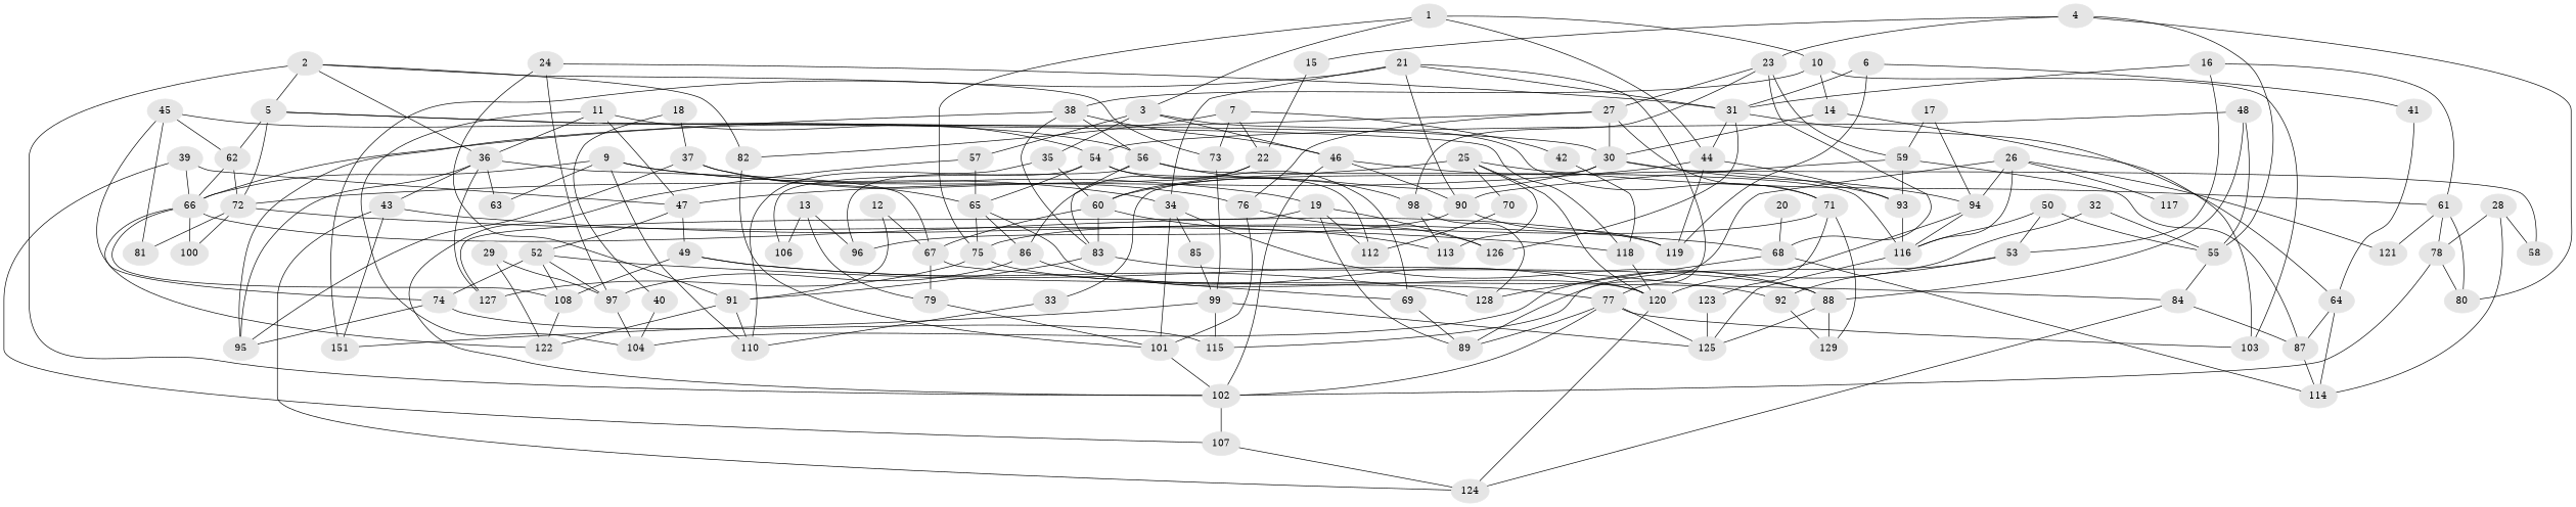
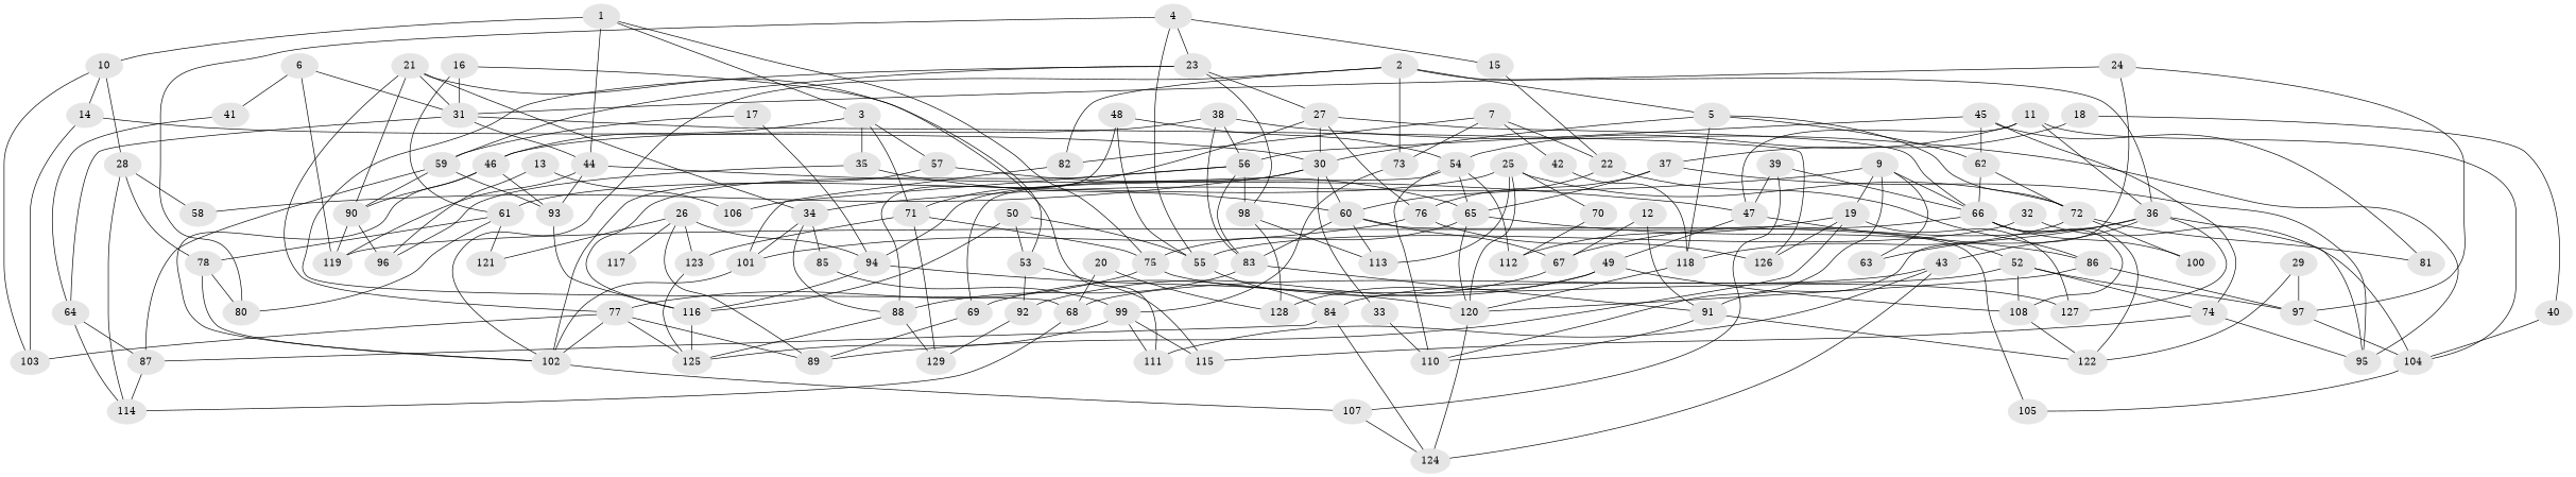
  graph {
    node [color=gray90 style=filled]
    1
    3
    10
    44
    75
    35
    46
    57
    71
    14
    28
    103
    119
    47
    93
    127
    77
    2
    5
    36
    73
    82
    102
    30
    62
    72
    118
    63
    67
    43
    95
    99
    101
    107
    96
    60
    90
    65
    123
    129
    4
    15
    23
    55
    80
    22
    59
    68
    27
    98
    84
    94
    58
    33
    66
    81
    100
    120
    6
    31
    41
    126
    64
    7
    42
    86
    18
    37
    40
    88
    125
    9
    19
    34
    110
    89
    112
    85
    122
    108
    78
    114
    11
    54
    104
    49
    52
    69
+   105
    12
    91
-   79
    13
    106
    16
    53
    61
    92
    115
    121
    17
    87
    116
    76
    20
    128
    21
-   111 [label=151]
+   111
    113
    83
    97
    24
    25
    70
    124
    26
    117
    29
    32
    38
    56
    39
    45
    74
    48
    50
    1 -- 3
    1 -- 10
    1 -- 44
    1 -- 75
    3 -- 35
    3 -- 46
    3 -- 57
    3 -- 71
    10 -- 14
-   10 -- 38
+   10 -- 28
    10 -- 103
    44 -- 119
    44 -- 47
    44 -- 93
    75 -- 127
    75 -- 77
    35 -- 96
    35 -- 60
    46 -- 93
    46 -- 102
    46 -- 90
    57 -- 102
    57 -- 65
    71 -- 75
    71 -- 123
    71 -- 129
    14 -- 103
    14 -- 30
    28 -- 58
    28 -- 78
    28 -- 114
    47 -- 49
    47 -- 52
    93 -- 116
    77 -- 103
    77 -- 102
    77 -- 125
    77 -- 89
    2 -- 5
    2 -- 36
    2 -- 73
    2 -- 82
    2 -- 102
    5 -- 30
    5 -- 62
    5 -- 72
    5 -- 118
    36 -- 127
    36 -- 63
    36 -- 67
    36 -- 43
    36 -- 95
    73 -- 99
    82 -- 101
    102 -- 107
    30 -- 60
    30 -- 94
    30 -- 58
    30 -- 33
    62 -- 72
    62 -- 66
    72 -- 118
    72 -- 81
    72 -- 100
    118 -- 120
    67 -- 69
-   67 -- 79
    43 -- 68
    43 -- 111
    43 -- 124
    99 -- 125
    99 -- 115
    99 -- 111
    101 -- 102
    107 -- 124
    60 -- 67
+   60 -- 105
    60 -- 113
    60 -- 83
    90 -- 119
    90 -- 96
    65 -- 75
    65 -- 120
    65 -- 86
    123 -- 125
    4 -- 15
    4 -- 23
    4 -- 55
    4 -- 80
    15 -- 22
    23 -- 59
    23 -- 68
    23 -- 27
    23 -- 98
    55 -- 84
    22 -- 60
    22 -- 86
    59 -- 93
    59 -- 90
    59 -- 87
    68 -- 114
    27 -- 71
    27 -- 30
    27 -- 66
    27 -- 76
    98 -- 128
    98 -- 113
    84 -- 87
    84 -- 124
    94 -- 120
    94 -- 116
    33 -- 110
    66 -- 119
    66 -- 100
    66 -- 122
    66 -- 108
    120 -- 124
    6 -- 119
    6 -- 31
    6 -- 41
    31 -- 44
    31 -- 126
    31 -- 64
    41 -- 64
    64 -- 114
    64 -- 87
    7 -- 73
    7 -- 82
    7 -- 22
    7 -- 42
    42 -- 118
    86 -- 120
    86 -- 97
    18 -- 37
    18 -- 40
    37 -- 95
    37 -- 65
    37 -- 76
    40 -- 104
    88 -- 129
    88 -- 125
    9 -- 63
    9 -- 66
    9 -- 19
    9 -- 34
    9 -- 110
    19 -- 127
    19 -- 126
    19 -- 89
    19 -- 112
    34 -- 101
    34 -- 88
    34 -- 85
    85 -- 99
    108 -- 122
    78 -- 102
    78 -- 80
    11 -- 47
    11 -- 36
    11 -- 54
    11 -- 104
    54 -- 65
    54 -- 110
    54 -- 112
    54 -- 69
+   104 -- 105
    49 -- 108
    49 -- 92
    49 -- 128
    52 -- 84
    52 -- 108
    52 -- 97
    52 -- 74
    69 -- 89
    12 -- 67
    12 -- 91
    91 -- 110
    91 -- 122
-   79 -- 101
    13 -- 96
-   13 -- 79
    13 -- 106
    16 -- 31
    16 -- 53
    16 -- 61
    53 -- 92
    53 -- 115
    61 -- 80
    61 -- 78
    61 -- 121
    92 -- 129
    17 -- 59
    17 -- 94
    87 -- 114
    116 -- 125
    76 -- 101
    76 -- 126
    20 -- 68
-   68 -- 128
+   20 -- 128
    21 -- 77
    21 -- 90
    21 -- 31
    21 -- 34
    21 -- 111
    83 -- 88
    83 -- 91
    97 -- 104
    24 -- 31
    24 -- 91
    24 -- 97
    25 -- 72
    25 -- 120
    25 -- 61
    25 -- 113
    25 -- 70
    70 -- 112
-   26 -- 116
+   26 -- 123
    26 -- 94
    26 -- 89
    26 -- 121
    26 -- 117
    29 -- 122
    29 -- 97
    32 -- 55
    32 -- 104
    38 -- 46
    38 -- 95
    38 -- 83
    38 -- 56
    56 -- 98
    56 -- 106
    56 -- 116
    56 -- 83
    39 -- 47
    39 -- 107
    39 -- 66
    45 -- 62
    45 -- 81
    45 -- 56
    45 -- 74
    74 -- 95
    74 -- 115
    48 -- 55
    48 -- 88
    48 -- 54
    50 -- 55
    50 -- 53
    50 -- 116
  }
